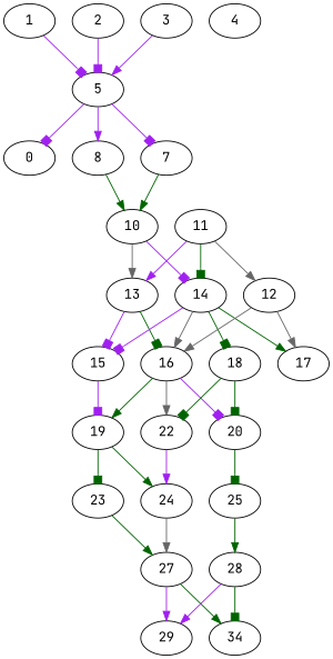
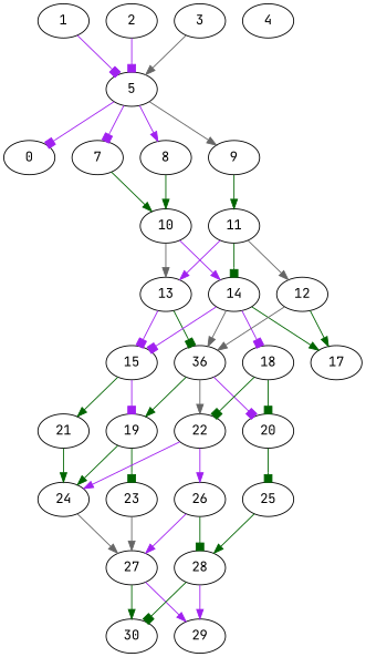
  digraph {
    fontname="JetBrains Mono"
    node [alpha=0.02 fontname="JetBrains Mono"]
    edge [arrowhead=normal color=darkgreen fontname="JetBrains Mono"]
    1 [alpha=0.07 expect_size=13715456]
    5 [expect_size=7991296]
    n3 [alpha=0.04 expect_size=38156288 label=0]
    7 [alpha=0.12 expect_size=5369856]
    8 [alpha=0.11 expect_size=47095808]
+   9 [alpha=0.10 expect_size=13575168]
    10 [alpha=0.17 expect_size=10415104]
    11 [alpha=0.18 expect_size=28508160]
    2 [alpha=0.13 expect_size=34149376]
    3 [alpha=0.12 expect_size=45766656]
    4 [alpha=0.16 expect_size=20834304]
    13 [alpha=0.09 expect_size=28388352]
    14 [expect_size=10460160]
    12 [alpha=0.05 expect_size=45223936]
-   16 [alpha=0.04 expect_size=5585920]
+   16 [alpha=0.04 expect_size=5585920 label=36]
    15 [alpha=0.08 expect_size=47451136]
    17 [alpha=0.14 expect_size=15325184]
    18 [alpha=0.05 expect_size=43203584]
    19 [alpha=0.08 expect_size=21331968]
    20 [alpha=0.09 expect_size=44577792]
    22 [alpha=0.12 expect_size=34078720]
+   21 [alpha=0.14 expect_size=38299648]
    23 [alpha=0.06 expect_size=45938688]
    24 [alpha=0.07 expect_size=19606528]
    25 [alpha=0.09 expect_size=23925760]
+   26 [alpha=0.05 expect_size=42777600]
    27 [expect_size=6171648]
    28 [alpha=0.15 expect_size=39199744]
    29 [alpha=0.13 expect_size=51344384]
-   30 [alpha=0.13 expect_size=23048192 label=34]
+   30 [alpha=0.13 expect_size=23048192]
    1 -> 5 [arrowhead=box color=purple]
    5 -> n3 [arrowhead=box color=purple]
    5 -> 7 [arrowhead=box color=purple]
    5 -> 8 [color=purple]
+   5 -> 9 [color=gray40]
    7 -> 10
    8 -> 10
+   9 -> 11
    10 -> 13 [color=gray40]
-   10 -> 14 [arrowhead=box color=purple]
+   10 -> 14 [color=purple]
    11 -> 13 [color=purple]
    11 -> 14 [arrowhead=box]
    11 -> 12 [color=gray40]
    2 -> 5 [arrowhead=box color=purple]
-   3 -> 5 [color=purple]
+   3 -> 5 [color=gray40]
    13 -> 16 [arrowhead=box]
    13 -> 15 [arrowhead=box color=purple]
    14 -> 16 [color=gray40]
    14 -> 15 [arrowhead=box color=purple]
    14 -> 17
-   14 -> 18 [arrowhead=box]
+   14 -> 18 [arrowhead=box color=purple]
    12 -> 16 [color=gray40]
-   12 -> 17 [color=gray40]
+   12 -> 17
    16 -> 19
    16 -> 20 [arrowhead=box color=purple]
    16 -> 22 [color=gray40]
    15 -> 19 [arrowhead=box color=purple]
+   15 -> 21
    18 -> 20 [arrowhead=box]
    18 -> 22 [arrowhead=box]
    19 -> 23 [arrowhead=box]
    19 -> 24
    20 -> 25 [arrowhead=box]
    22 -> 24 [color=purple]
-   23 -> 27
+   22 -> 26 [color=purple]
+   21 -> 24
+   23 -> 27 [color=gray40]
    24 -> 27 [color=gray40]
    25 -> 28
+   26 -> 27 [color=purple]
+   26 -> 28 [arrowhead=box]
    27 -> 29 [color=purple]
    27 -> 30
    28 -> 29 [color=purple]
    28 -> 30 [arrowhead=box]
  }
